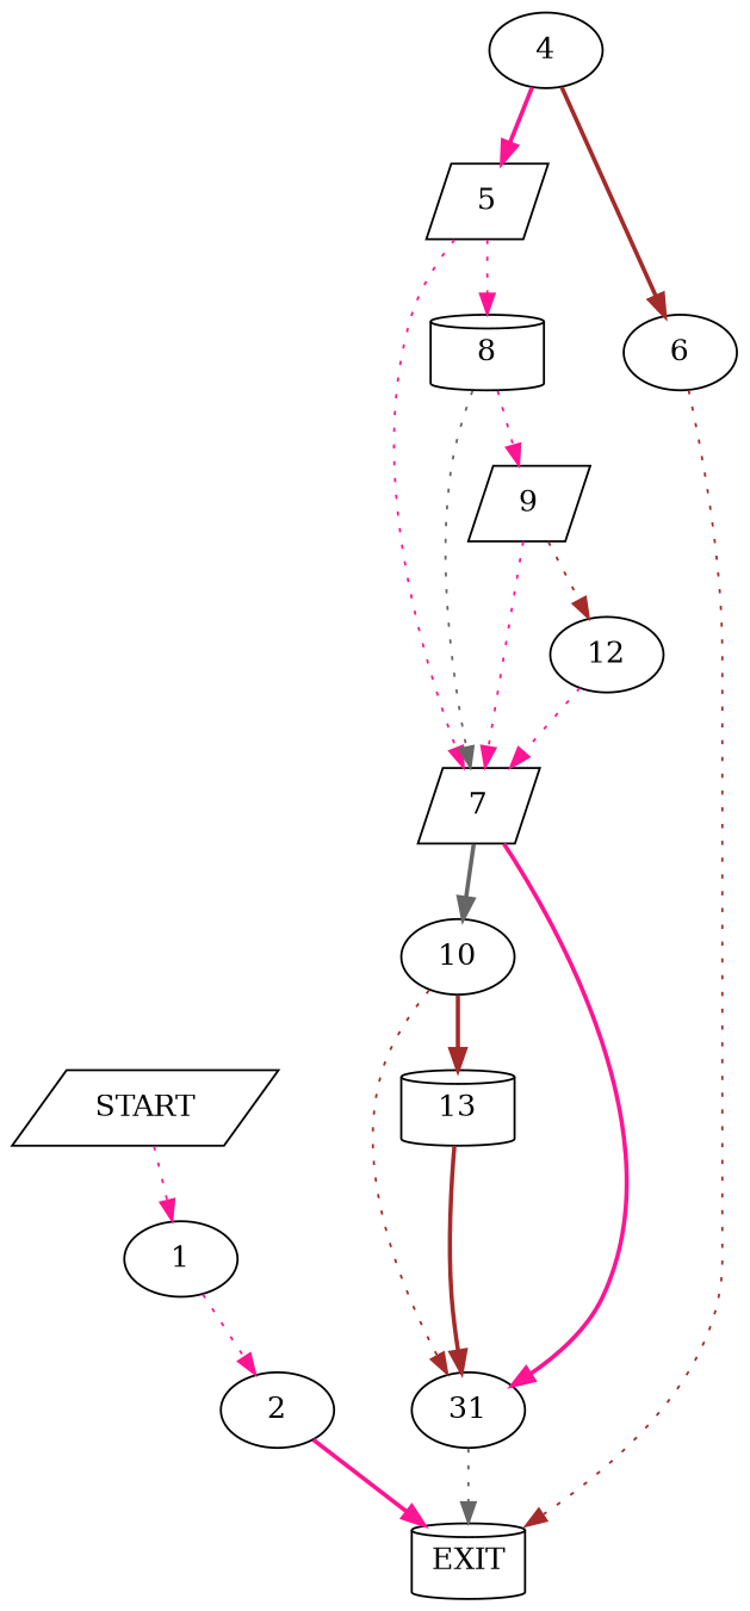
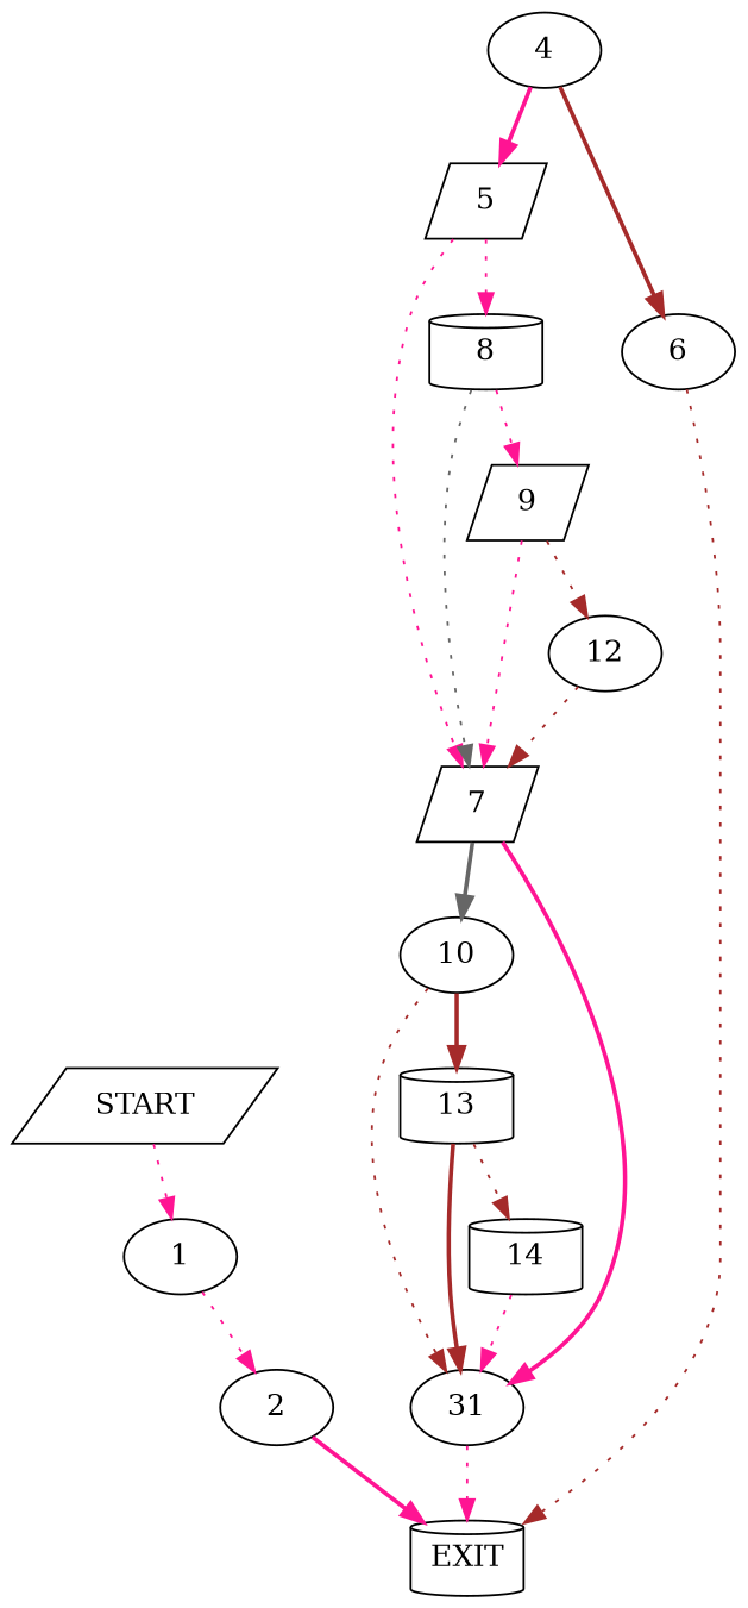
  digraph {
    node [shape=ellipse]
    edge [color=deeppink style=dotted]
    n1 [label=START shape=parallelogram]
    1
    2
    n4 [label=EXIT shape=cylinder]
    5 [shape=parallelogram]
    4
    6
    7 [shape=parallelogram]
    8 [shape=cylinder]
    10
    n11 [label=31]
    9 [shape=parallelogram]
    13 [shape=cylinder]
    12
+   14 [shape=cylinder]
    n1 -> 1
    1 -> 2
    2 -> n4 [style=bold]
    5 -> 7
    5 -> 8
    4 -> 5 [style=bold]
    4 -> 6 [color=brown style=bold]
    6 -> n4 [color=brown]
    7 -> 10 [color=gray40 style=bold]
    7 -> n11 [style=bold]
    8 -> 7 [color=gray40]
    8 -> 9
    10 -> n11 [color=brown]
    10 -> 13 [color=brown style=bold]
-   n11 -> n4 [color=gray40]
+   n11 -> n4
    9 -> 7
    9 -> 12 [color=brown]
    13 -> n11 [color=brown style=bold]
-   12 -> 7
+   13 -> 14 [color=brown]
+   12 -> 7 [color=brown]
+   14 -> n11
  }
